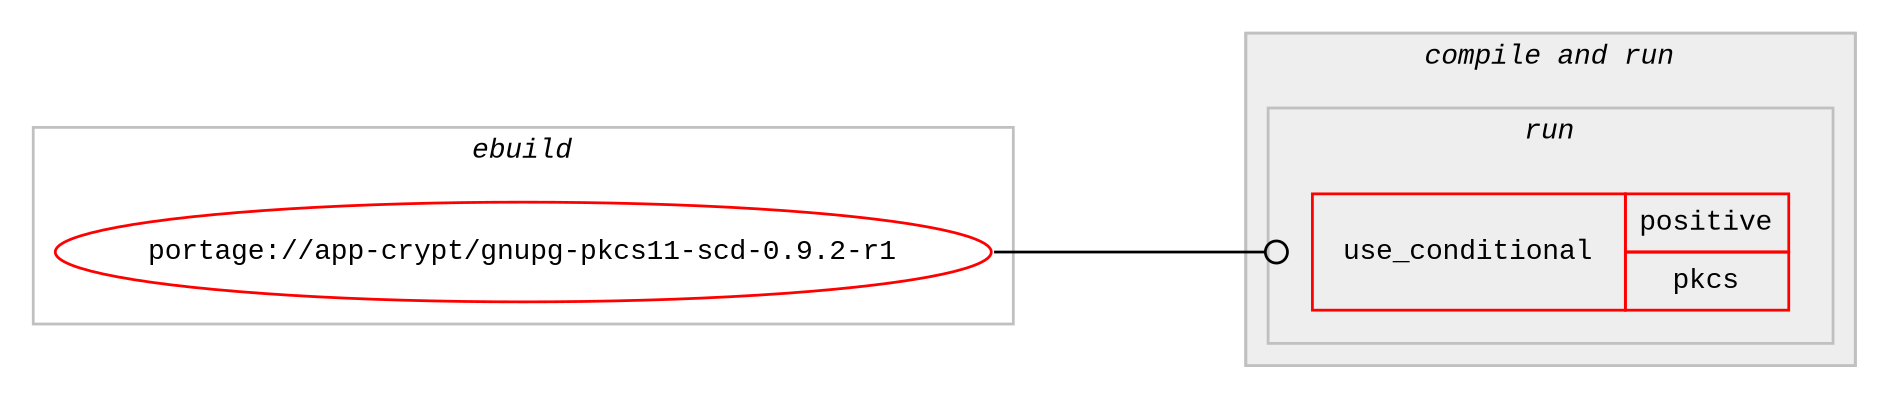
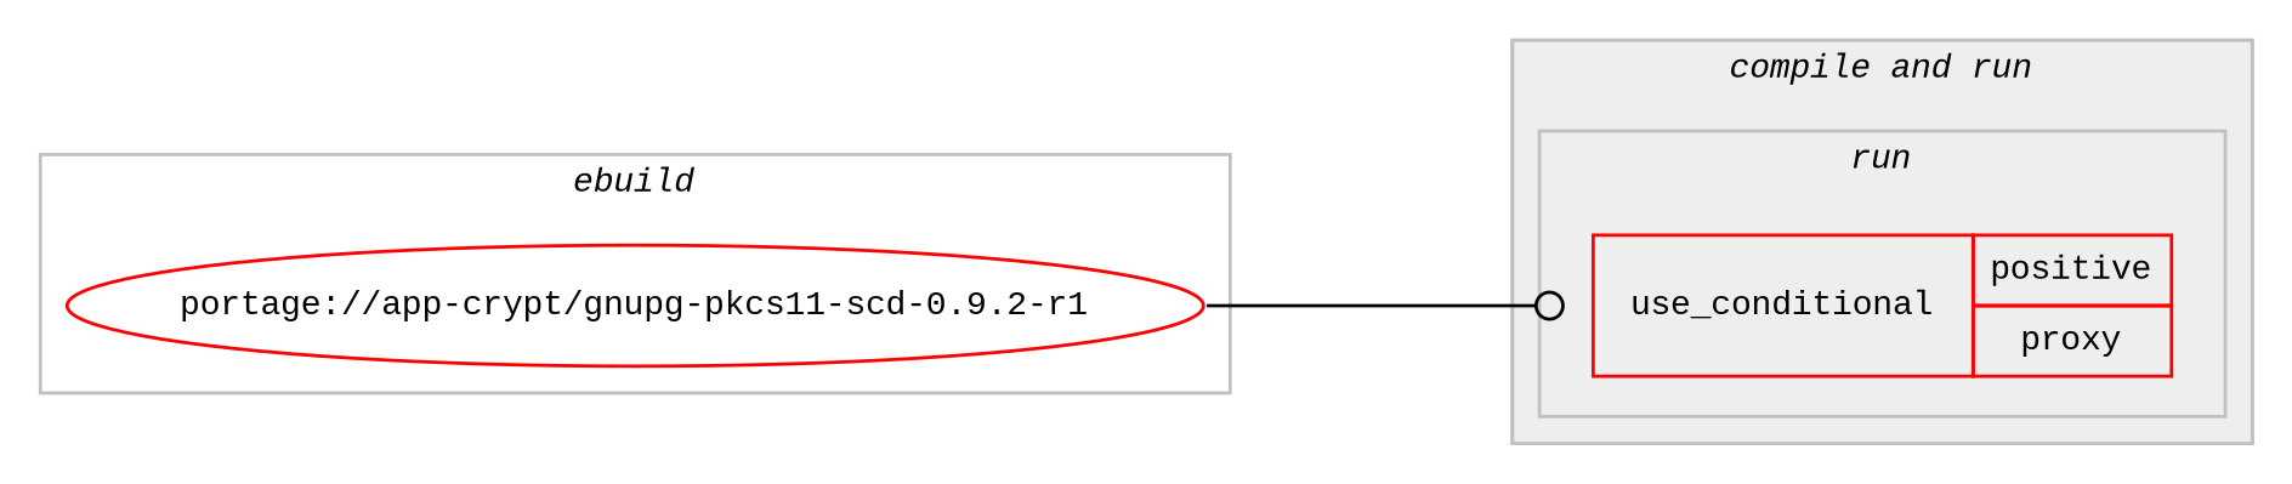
  digraph {
    compound=true
    concentrate=true
    fontname="Liberation Mono"
    fontsize=10
    newrank=true
    rankdir=LR
    ranksep=1.5
    node [color=red fontname="Liberation Mono" fontsize=10]
    n1 [label="portage://app-crypt/gnupg-pkcs11-scd-0.9.2-r1" width=4]
-   n2 [label=<<TABLE BORDER="0" CELLBORDER="1" CELLSPACING="0" CELLPADDING="4"><TR><TD ROWSPAN="3" CELLPADDING="10">use_conditional</TD></TR><TR><TD>positive</TD></TR><TR><TD>pkcs</TD></TR></TABLE>> shape=none]
+   n2 [label=<<TABLE BORDER="0" CELLBORDER="1" CELLSPACING="0" CELLPADDING="4"><TR><TD ROWSPAN="3" CELLPADDING="10">use_conditional</TD></TR><TR><TD>positive</TD></TR><TR><TD>proxy</TD></TR></TABLE>> shape=none]
    subgraph cluster_1 {
      color=gray
      label=<<i>ebuild</i>>
      rank=same
      n1
    }
    subgraph cluster_2 {
      color=gray
      label=<<i>dependencies</i>>
      subgraph cluster_3 {
        color=gray
        fillcolor="#eeeeee"
        label=<<i>compile</i>>
        style=filled
      }
      subgraph cluster_4 {
        color=gray
        fillcolor="#eeeeee"
        label=<<i>compile and run</i>>
        style=filled
      }
      subgraph cluster_5 {
        color=gray
        fillcolor="#eeeeee"
        label=<<i>run</i>>
        style=filled
        subgraph sub_6 {
          color=gray
          fillcolor="#eeeeee"
          label=<<i>run</i>>
          style=filled
          n2
        }
      }
    }
    subgraph cluster_7 {
      color=gray
      label=<<i>candidates</i>>
      rank=same
    }
    n1 -> n2 [arrowhead=odot headport=w style=solid tailport=e weight=20 fontname="Liberation Mono"]
  }
